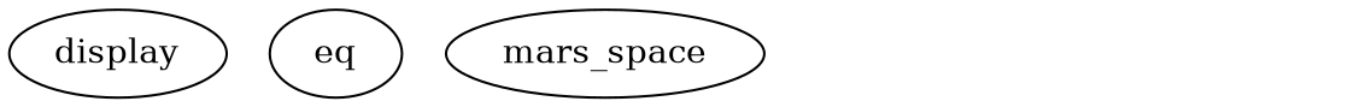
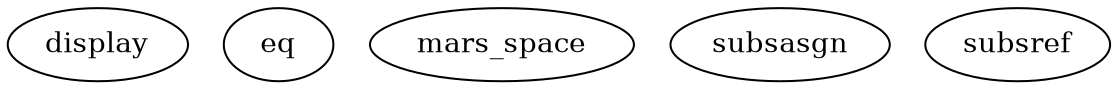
  digraph {
    display
    eq
    mars_space
+   subsasgn
+   subsref
  }
